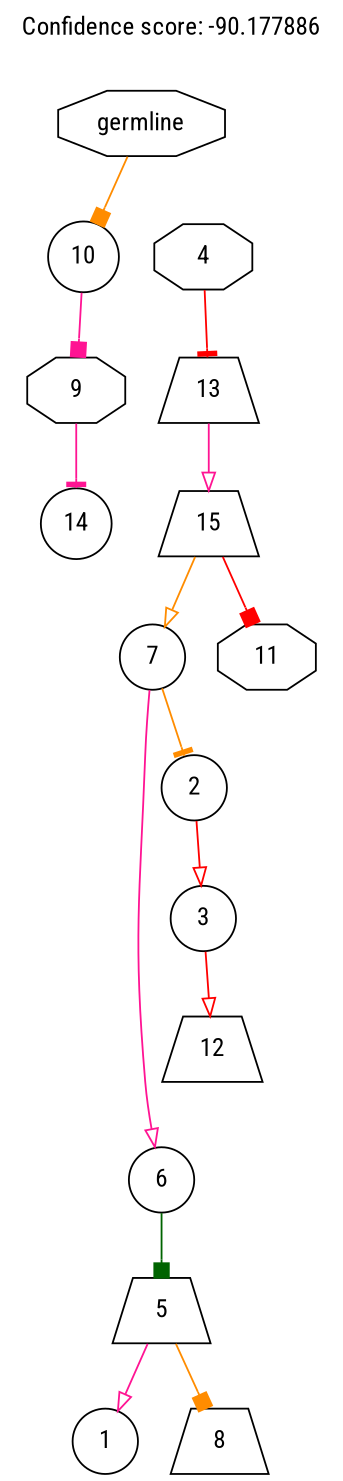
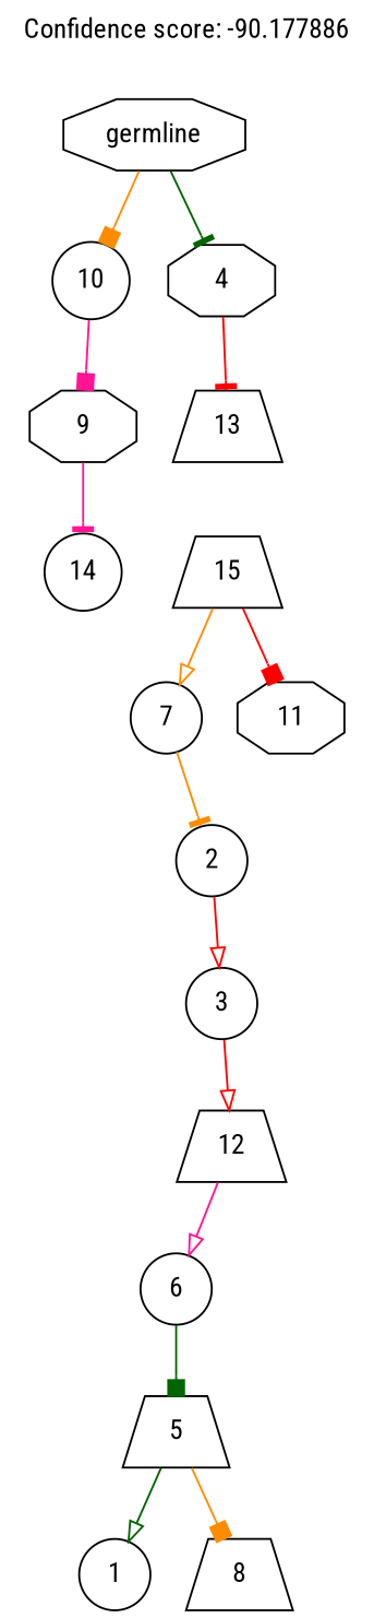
  digraph {
    fontname="Roboto Condensed"
    label="Confidence score: -90.177886"
    labelloc=t
    node [fontname="Roboto Condensed" shape=circle]
    edge [arrowhead=onormal color=deeppink fontname="Roboto Condensed"]
    n1 [label=9 shape=octagon]
    n2 [label=14]
    n3 [label=10]
    n4 [label=5 shape=trapezium]
    n5 [label=1]
    n6 [label=8 shape=trapezium]
    n7 [label=6]
    n8 [label=12 shape=trapezium]
    n9 [label=3]
    n10 [label=2]
    n11 [label=7]
    n12 [label=15 shape=trapezium]
    n13 [label=11 shape=octagon]
    n14 [label=13 shape=trapezium]
    n15 [label=4 shape=octagon]
    n16 [label=germline shape=octagon]
    n1 -> n2 [arrowhead=tee]
    n3 -> n1 [arrowhead=box]
-   n4 -> n5
+   n4 -> n5 [color=darkgreen]
    n4 -> n6 [arrowhead=box color=darkorange]
    n7 -> n4 [arrowhead=box color=darkgreen]
-   n11 -> n7
+   n8 -> n7
    n9 -> n8 [color=red]
    n10 -> n9 [color=red]
    n11 -> n10 [arrowhead=tee color=darkorange]
    n12 -> n11 [color=darkorange]
    n12 -> n13 [arrowhead=box color=red]
-   n14 -> n12
    n15 -> n14 [arrowhead=tee color=red]
    n16 -> n3 [arrowhead=box color=darkorange]
+   n16 -> n15 [arrowhead=tee color=darkgreen]
  }
